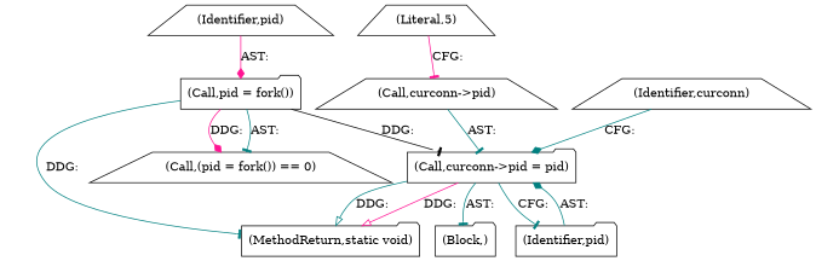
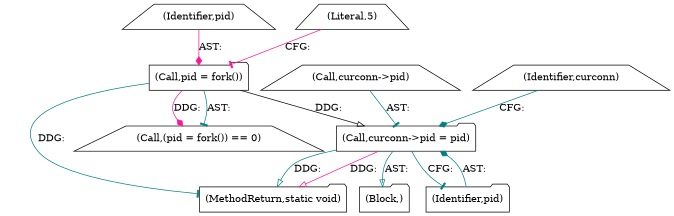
  digraph {
    node [shape=folder]
    edge [arrowhead=tee color=teal]
    n1 [label="(Call,curconn->pid = pid)"]
    n2 [label="(MethodReturn,static void)"]
    n3 [label="(Block,)"]
    n4 [label="(Identifier,pid)"]
    n5 [label="(Call,pid = fork())"]
    n6 [label="(Call,(pid = fork()) == 0)" shape=trapezium]
    n7 [label="(Identifier,pid)" shape=trapezium]
    n8 [label="(Call,curconn->pid)" shape=trapezium]
    n9 [label="(Identifier,curconn)" shape=trapezium]
    n10 [label="(Literal,5)" shape=trapezium]
    n1 -> n2 [arrowhead=onormal color=deeppink label="DDG: "]
    n1 -> n2 [arrowhead=onormal label="DDG: "]
-   n1 -> n3 [label="AST: "]
+   n1 -> n3 [arrowhead=onormal label="AST: "]
    n1 -> n4 [label="CFG: "]
    n4 -> n1 [arrowhead=diamond label="AST: "]
-   n5 -> n1 [color=black label="DDG: "]
+   n5 -> n1 [arrowhead=onormal color=black label="DDG: "]
    n5 -> n2 [label="DDG: "]
    n5 -> n6 [label="AST: "]
    n5 -> n6 [arrowhead=diamond color=deeppink label="DDG: "]
    n7 -> n5 [arrowhead=diamond color=deeppink label="AST: "]
    n8 -> n1 [label="AST: "]
    n9 -> n1 [arrowhead=diamond label="CFG: "]
-   n10 -> n8 [color=deeppink label="CFG: "]
+   n10 -> n5 [color=deeppink label="CFG: "]
  }
